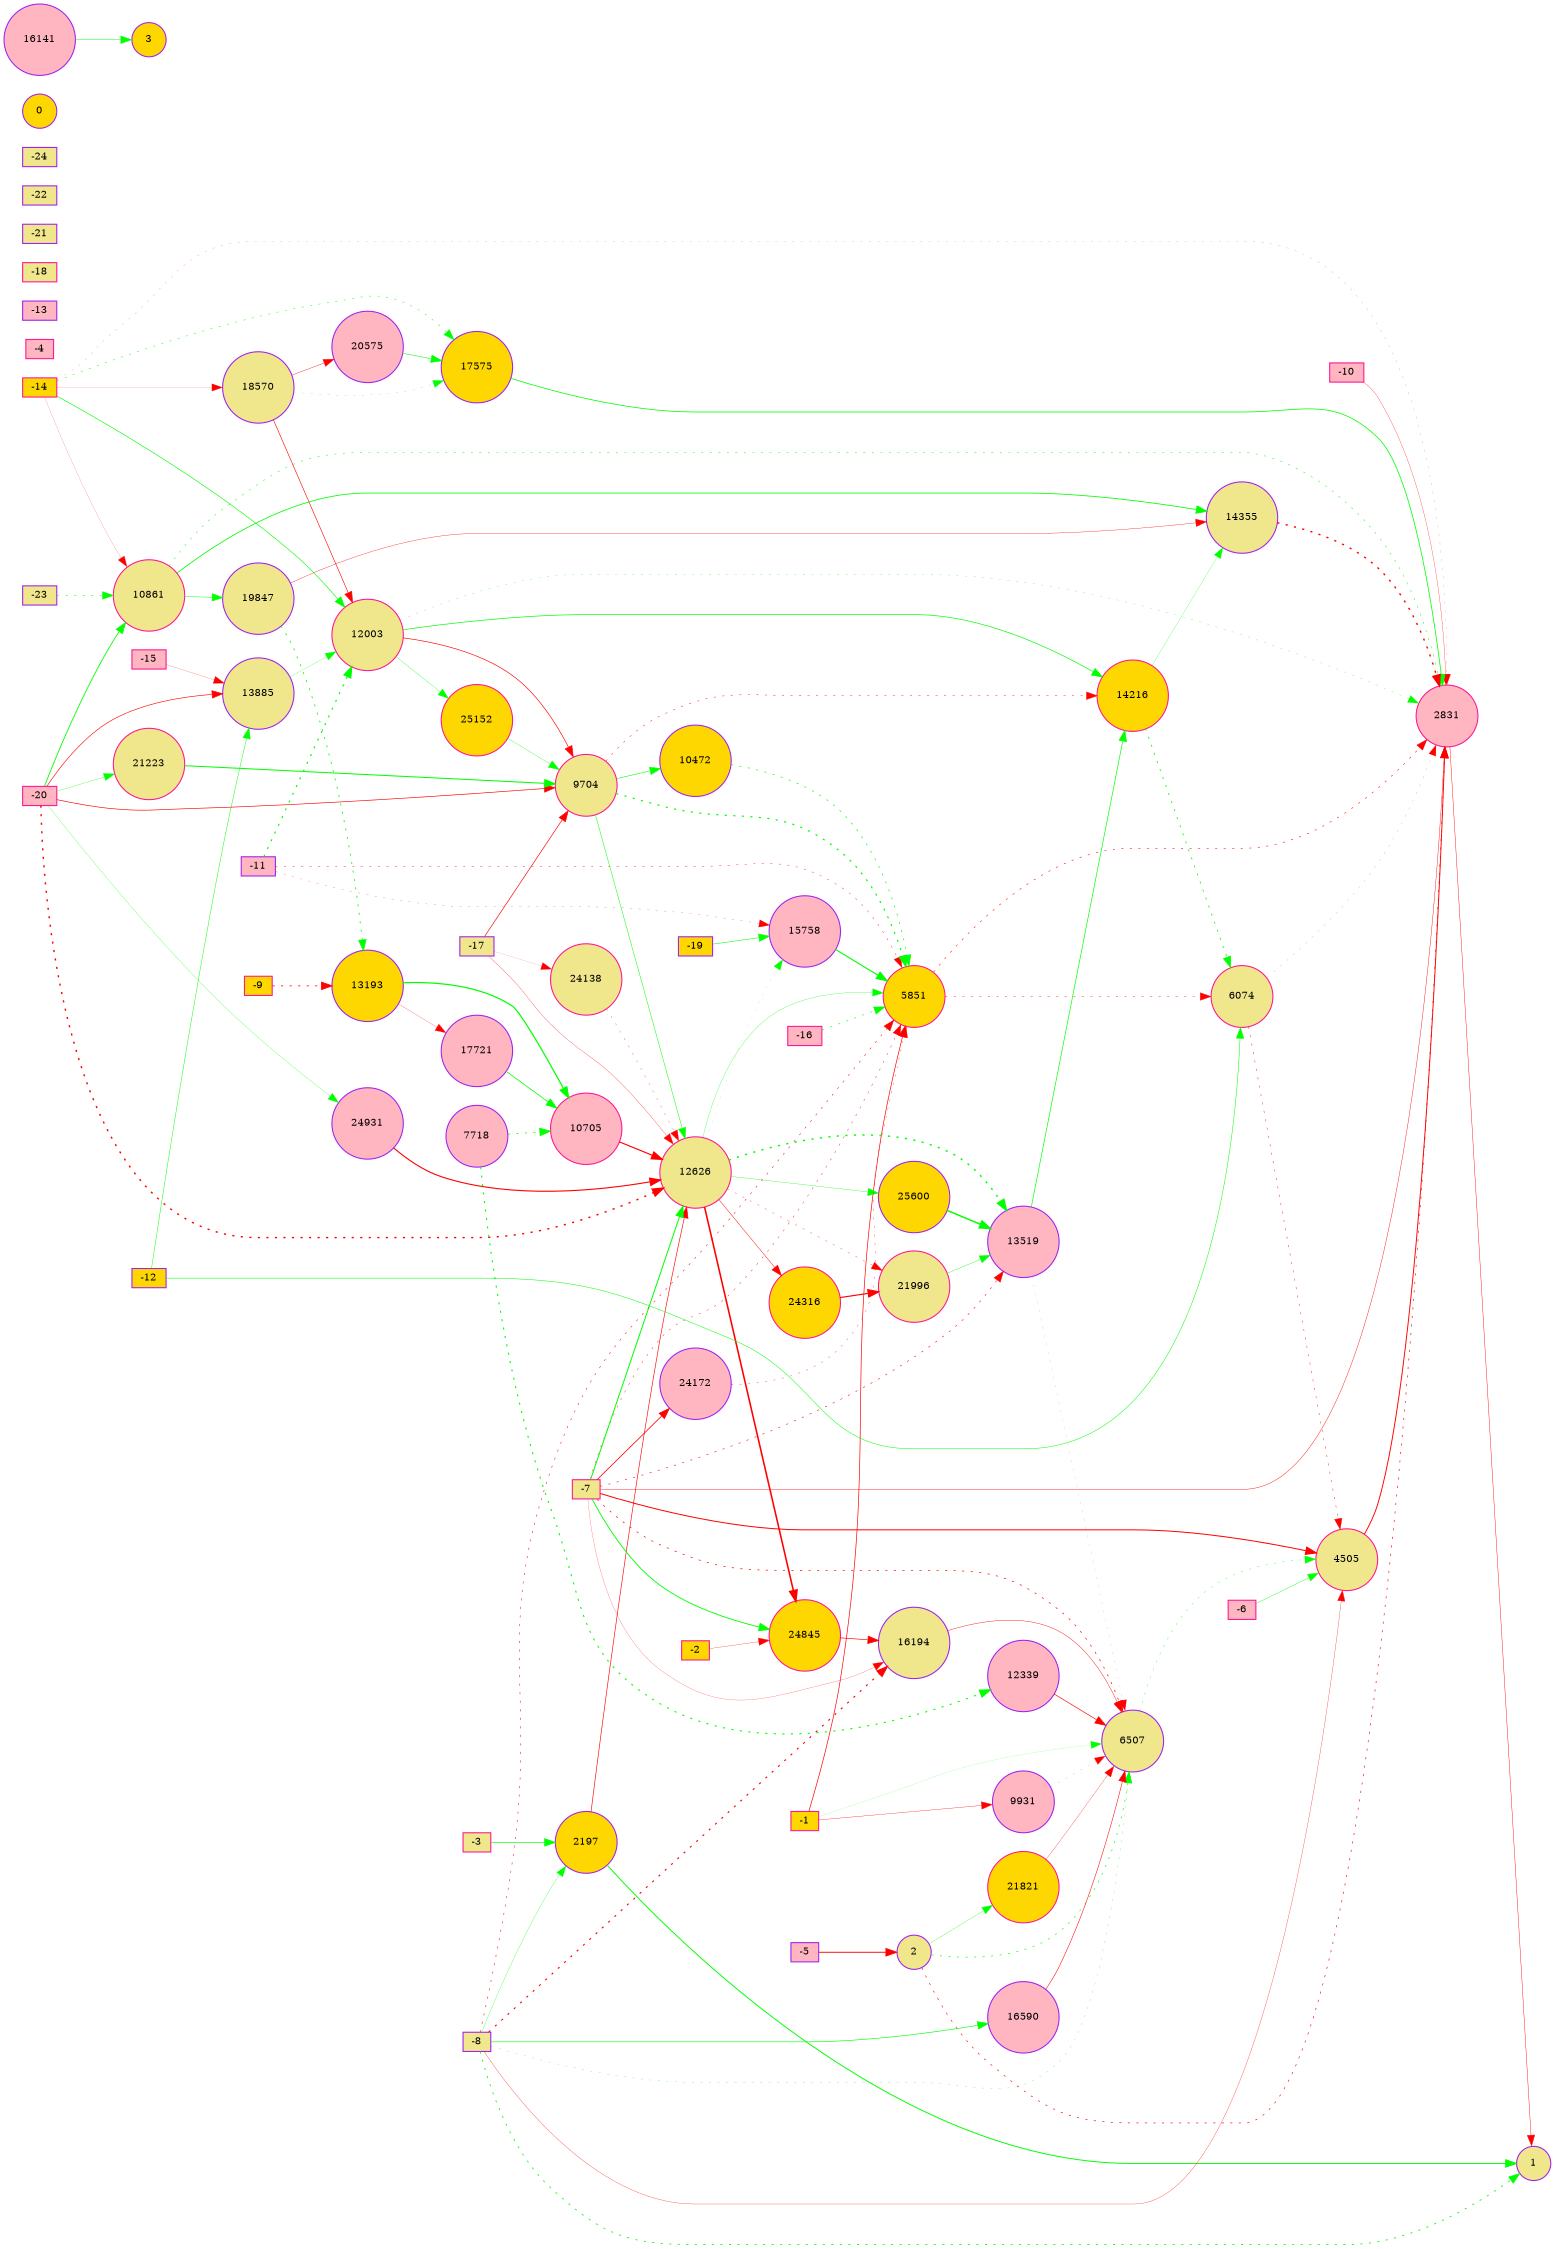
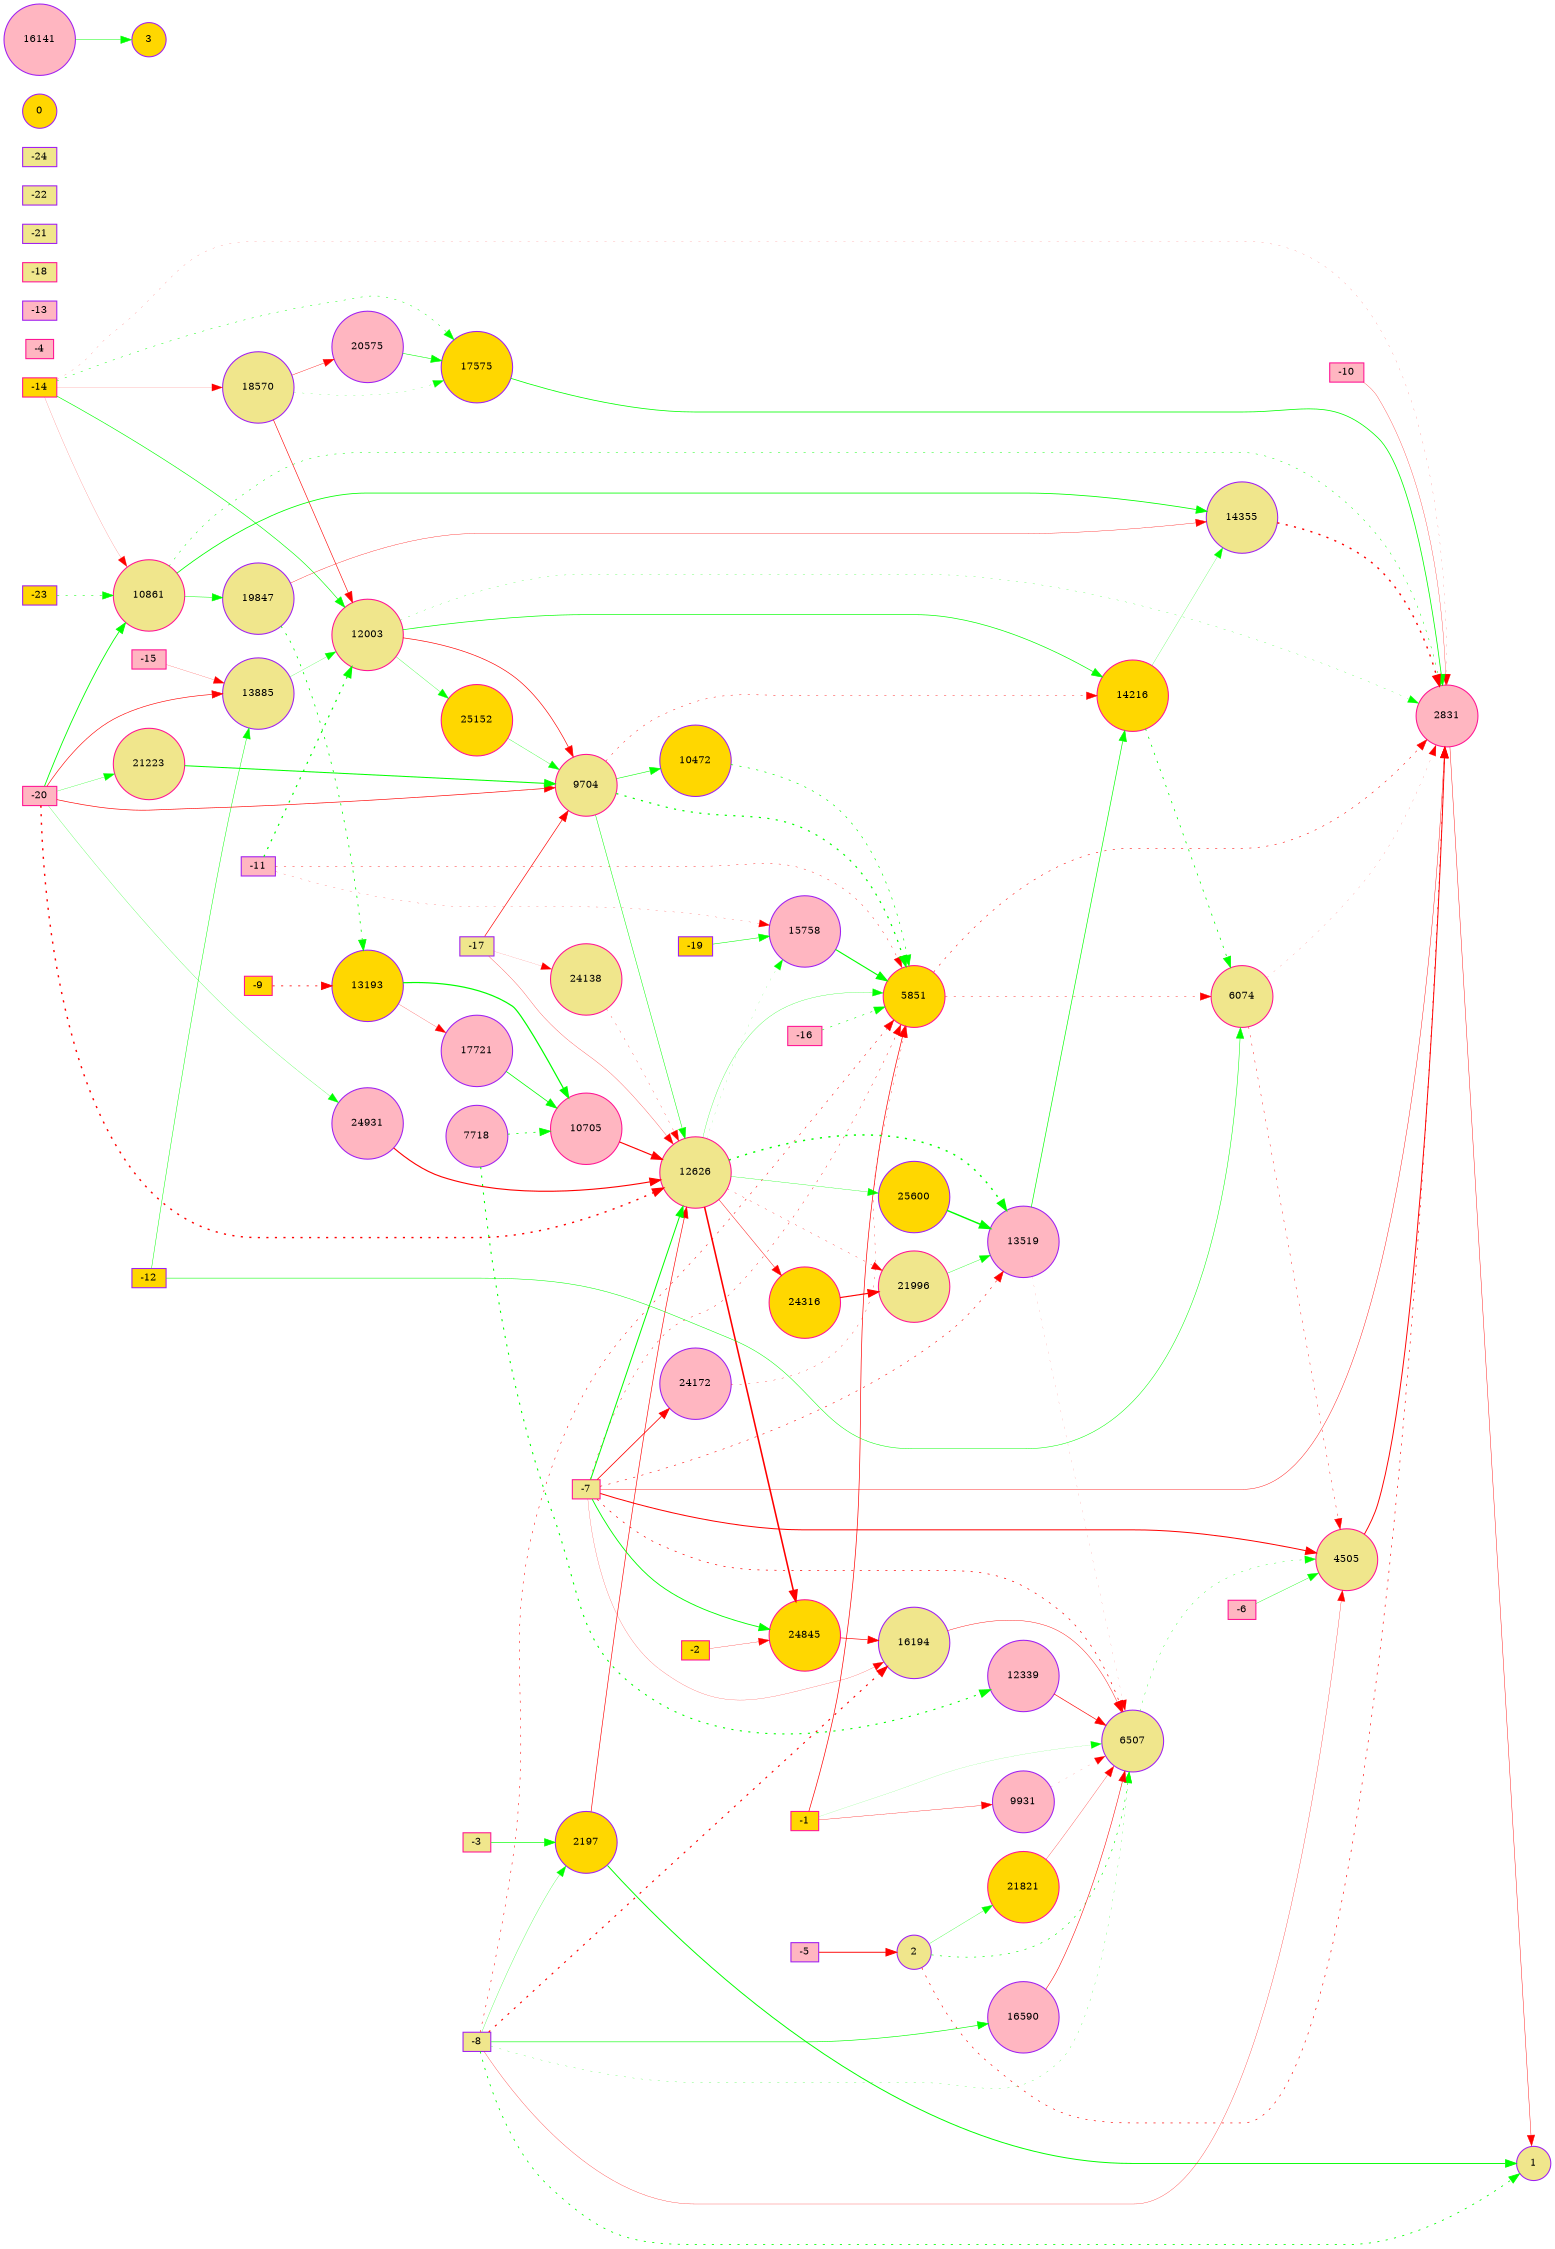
  digraph {
    rankdir=LR
    node [color=purple fillcolor=khaki fontsize=9 shape=circle style=filled]
    edge [color=red penwidth=1.3603824397557114 style=solid]
    -1 [color=deeppink fillcolor=gold height=0.2 shape=box width=0.2]
    9931 [fillcolor=lightpink height=0.2 width=0.2]
    5851 [color=deeppink fillcolor=gold height=0.2 width=0.2]
    6507 [height=0.2 width=0.2]
    2831 [color=deeppink fillcolor=lightpink height=0.2 width=0.2]
    6074 [color=deeppink height=0.2 width=0.2]
    4505 [color=deeppink height=0.2 width=0.2]
    -2 [color=deeppink fillcolor=gold height=0.2 shape=box width=0.2]
    24845 [color=deeppink fillcolor=gold height=0.2 width=0.2]
    16194 [height=0.2 width=0.2]
    -3 [color=deeppink height=0.2 shape=box width=0.2]
    2197 [fillcolor=gold height=0.2 width=0.2]
    12626 [color=deeppink height=0.2 width=0.2]
    1 [height=0.2 width=0.2]
    -4 [color=deeppink fillcolor=lightpink height=0.2 shape=box width=0.2]
    -5 [fillcolor=lightpink height=0.2 shape=box width=0.2]
    2 [height=0.2 width=0.2]
    21821 [color=deeppink fillcolor=gold height=0.2 width=0.2]
    -6 [color=deeppink fillcolor=lightpink height=0.2 shape=box width=0.2]
    -7 [color=deeppink height=0.2 shape=box width=0.2]
    13519 [fillcolor=lightpink height=0.2 width=0.2]
    24172 [fillcolor=lightpink height=0.2 width=0.2]
    14216 [color=deeppink fillcolor=gold height=0.2 width=0.2]
    15758 [fillcolor=lightpink height=0.2 width=0.2]
    25600 [fillcolor=gold height=0.2 width=0.2]
    21996 [color=deeppink height=0.2 width=0.2]
    24316 [color=deeppink fillcolor=gold height=0.2 width=0.2]
    -8 [height=0.2 shape=box width=0.2]
    16590 [fillcolor=lightpink height=0.2 width=0.2]
    -9 [color=deeppink fillcolor=gold height=0.2 shape=box width=0.2]
    13193 [fillcolor=gold height=0.2 width=0.2]
    17721 [fillcolor=lightpink height=0.2 width=0.2]
    10705 [color=deeppink fillcolor=lightpink height=0.2 width=0.2]
    -10 [color=deeppink fillcolor=lightpink height=0.2 shape=box width=0.2]
    -11 [fillcolor=lightpink height=0.2 shape=box width=0.2]
    12003 [color=deeppink height=0.2 width=0.2]
    9704 [color=deeppink height=0.2 width=0.2]
    25152 [color=deeppink fillcolor=gold height=0.2 width=0.2]
    -12 [fillcolor=gold height=0.2 shape=box width=0.2]
    13885 [height=0.2 width=0.2]
    -13 [fillcolor=lightpink height=0.2 shape=box width=0.2]
    -14 [color=deeppink fillcolor=gold height=0.2 shape=box width=0.2]
    18570 [height=0.2 width=0.2]
    17575 [fillcolor=gold height=0.2 width=0.2]
    10861 [color=deeppink height=0.2 width=0.2]
    20575 [fillcolor=lightpink height=0.2 width=0.2]
    19847 [height=0.2 width=0.2]
    14355 [height=0.2 width=0.2]
    -15 [color=deeppink fillcolor=lightpink height=0.2 shape=box width=0.2]
    -16 [color=deeppink fillcolor=lightpink height=0.2 shape=box width=0.2]
    -17 [height=0.2 shape=box width=0.2]
    24138 [color=deeppink height=0.2 width=0.2]
    10472 [fillcolor=gold height=0.2 width=0.2]
    -18 [color=deeppink height=0.2 shape=box width=0.2]
    -19 [fillcolor=gold height=0.2 shape=box width=0.2]
    -20 [color=deeppink fillcolor=lightpink height=0.2 shape=box width=0.2]
    24931 [fillcolor=lightpink height=0.2 width=0.2]
    21223 [color=deeppink height=0.2 width=0.2]
    -21 [height=0.2 shape=box width=0.2]
    -22 [height=0.2 shape=box width=0.2]
-   -23 [height=0.2 shape=box width=0.2]
+   -23 [fillcolor=gold height=0.2 shape=box width=0.2]
    -24 [height=0.2 shape=box width=0.2]
    0 [fillcolor=gold height=0.2 width=0.2]
    3 [fillcolor=gold height=0.2 width=0.2]
    16141 [fillcolor=lightpink height=0.2 width=0.2]
    7718 [fillcolor=lightpink height=0.2 width=0.2]
    12339 [fillcolor=lightpink height=0.2 width=0.2]
    -1 -> 9931 [penwidth=0.3033940028274128]
    -1 -> 5851 [penwidth=0.6366843060514666]
    -1 -> 6507 [color=green penwidth=0.1140326305793382]
    9931 -> 6507 [penwidth=0.1236202479240957 style=dotted]
    5851 -> 2831 [penwidth=0.5169194027488315 style=dotted]
    5851 -> 6074 [penwidth=0.37703761581805306 style=dotted]
    6507 -> 4505 [color=green penwidth=0.3266703520156806 style=dotted]
    2831 -> 1 [penwidth=0.39470251140836754]
    6074 -> 2831 [penwidth=0.13690056738614736 style=dotted]
    6074 -> 4505 [penwidth=0.39896220681995964 style=dotted]
    4505 -> 2831 [penwidth=0.8872437182666407]
    -2 -> 24845 [penwidth=0.2497237046856536]
    24845 -> 16194 [penwidth=0.6148901094383806]
    16194 -> 6507 [penwidth=0.38611554798369174]
    -3 -> 2197 [color=green penwidth=0.6260624003715979]
    2197 -> 12626 [penwidth=0.5877232630492912]
    2197 -> 1 [color=green penwidth=0.9018276645003606]
    12626 -> 5851 [color=green penwidth=0.2581901233284802]
    12626 -> 24845 [penwidth=1.474630476390107]
    12626 -> 13519 [color=green style=dotted]
    12626 -> 15758 [color=green penwidth=0.1349414206787865 style=dotted]
    12626 -> 25600 [color=green penwidth=0.30000000000000004]
    12626 -> 21996 [penwidth=0.2967222286382125 style=dotted]
    12626 -> 24316 [penwidth=0.41651921714862106]
    -5 -> 2 [penwidth=0.8912422141475604]
    2 -> 6507 [color=green penwidth=0.5807670385122629 style=dotted]
    2 -> 2831 [penwidth=0.6011620084143396 style=dotted]
    2 -> 21821 [color=green penwidth=0.2767871064490184]
    21821 -> 6507 [penwidth=0.25474570206733654]
    -6 -> 4505 [color=green penwidth=0.3572904499973921]
    -7 -> 5851 [penwidth=0.3824663861254125 style=dotted]
    -7 -> 6507 [penwidth=0.6526063896542789 style=dotted]
    -7 -> 2831 [penwidth=0.3878377091137093]
    -7 -> 4505 [penwidth=0.9369275768338122]
    -7 -> 24845 [color=green penwidth=0.8273621299548785]
    -7 -> 16194 [penwidth=0.18660475904269336]
    -7 -> 12626 [color=green penwidth=0.9292754283064066]
    -7 -> 13519 [penwidth=0.5350851516756432 style=dotted]
    -7 -> 24172 [penwidth=0.7370001588985632]
    13519 -> 6507 [penwidth=0.10770728560088949 style=dotted]
    13519 -> 14216 [color=green penwidth=0.6221616039968856]
    24172 -> 5851 [penwidth=0.2840615020849644 style=dotted]
    14216 -> 6074 [color=green penwidth=0.7271538086369868 style=dotted]
    14216 -> 14355 [color=green penwidth=0.2168028460787051]
    15758 -> 5851 [color=green penwidth=1.0359349767757384]
    25600 -> 13519 [color=green]
    21996 -> 13519 [color=green penwidth=0.33538700525230003]
    24316 -> 21996 [penwidth=1.064500506426435]
    -8 -> 5851 [penwidth=0.4970477765233895 style=dotted]
    -8 -> 6507 [color=green penwidth=0.22888225357168004 style=dotted]
    -8 -> 4505 [penwidth=0.2682924342158739]
    -8 -> 16194 [penwidth=1.0641504083045923 style=dotted]
    -8 -> 2197 [color=green penwidth=0.2567581575870773]
    -8 -> 1 [color=green penwidth=0.7766706386137041 style=dotted]
    -8 -> 16590 [color=green penwidth=0.5853444353673455]
    16590 -> 6507 [penwidth=0.4952008313752786]
    -9 -> 13193 [penwidth=0.7765227904628721 style=dotted]
    13193 -> 17721 [penwidth=0.20574645827699892]
    13193 -> 10705 [color=green penwidth=1.1334544505776143]
    17721 -> 10705 [color=green penwidth=0.7154819449867349]
    10705 -> 12626 [penwidth=1.0678197901586401]
    -10 -> 2831 [penwidth=0.2618364733931904]
    -11 -> 5851 [penwidth=0.3589601132728246 style=dotted]
    -11 -> 15758 [penwidth=0.19646873769659912 style=dotted]
    -11 -> 12003 [color=green penwidth=1.1086365029195 style=dotted]
    12003 -> 2831 [color=green penwidth=0.23469204265153176 style=dotted]
    12003 -> 14216 [color=green penwidth=0.6442197921017134]
    12003 -> 9704 [penwidth=0.6038947999077268]
    12003 -> 25152 [color=green penwidth=0.2799600352688898]
    9704 -> 5851 [color=green penwidth=1.127084062204652 style=dotted]
    9704 -> 12626 [color=green penwidth=0.4550915120983635]
    9704 -> 14216 [penwidth=0.40144327683475545 style=dotted]
    9704 -> 10472 [color=green penwidth=0.5169249392905804]
    25152 -> 9704 [color=green penwidth=0.294640832071032]
    -12 -> 6074 [color=green penwidth=0.4668452750892176]
    -12 -> 13885 [color=green penwidth=0.43896603141470103]
    13885 -> 12003 [color=green penwidth=0.22120682331186847]
    -14 -> 2831 [penwidth=0.14788532758988981 style=dotted]
    -14 -> 12003 [color=green penwidth=0.5776861996910395]
    -14 -> 18570 [penwidth=0.11521380522740451]
    -14 -> 17575 [color=green penwidth=0.4301600648924879 style=dotted]
    -14 -> 10861 [penwidth=0.14316378210420175]
    18570 -> 12003 [penwidth=0.5614812981508066]
    18570 -> 17575 [color=green penwidth=0.1896918605272238 style=dotted]
    18570 -> 20575 [penwidth=0.3506284670834138]
    17575 -> 2831 [color=green penwidth=0.7196663387701219]
    10861 -> 2831 [color=green penwidth=0.4452775367002241 style=dotted]
    10861 -> 19847 [color=green penwidth=0.44314034725730034]
    10861 -> 14355 [color=green penwidth=0.7569169737491384]
    20575 -> 17575 [color=green penwidth=0.5174028431741144]
    19847 -> 13193 [color=green penwidth=0.7518411337504255 style=dotted]
    19847 -> 14355 [penwidth=0.3211818514227732]
    14355 -> 2831 [penwidth=1.326473637150317 style=dotted]
    -15 -> 13885 [penwidth=0.18096368158880521]
    -16 -> 5851 [color=green penwidth=0.5361990701121482 style=dotted]
    -17 -> 12626 [penwidth=0.25304144526498795]
    -17 -> 9704 [penwidth=0.6154410600222947]
    -17 -> 24138 [penwidth=0.10756543646483517]
    24138 -> 12626 [penwidth=0.25513888499947596 style=dotted]
    10472 -> 5851 [color=green penwidth=0.6263626829456057 style=dotted]
    -19 -> 15758 [color=green penwidth=0.48983546276131285]
    -20 -> 12626 [penwidth=1.3358220045923348 style=dotted]
    -20 -> 9704 [penwidth=0.6012219947258972]
    -20 -> 13885 [penwidth=0.5679924042135888]
    -20 -> 10861 [color=green penwidth=0.7984282063304823]
    -20 -> 24931 [color=green penwidth=0.2309854320618238]
    -20 -> 21223 [color=green penwidth=0.27078188898035416]
    24931 -> 12626 [penwidth=1.0381307182501383]
    21223 -> 9704 [color=green penwidth=0.9539165411423919]
    -23 -> 10861 [color=green penwidth=0.49302173232188473 style=dotted]
    16141 -> 3 [color=green penwidth=0.45927375492952294]
    7718 -> 10705 [color=green penwidth=0.7100911307643113 style=dotted]
    7718 -> 12339 [color=green penwidth=1.0146920918640225 style=dotted]
    12339 -> 6507 [penwidth=0.5998769405194705]
  }
